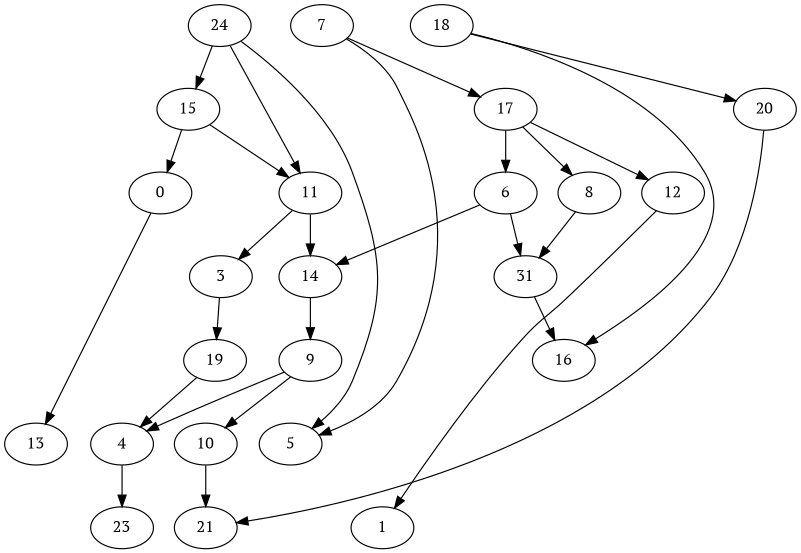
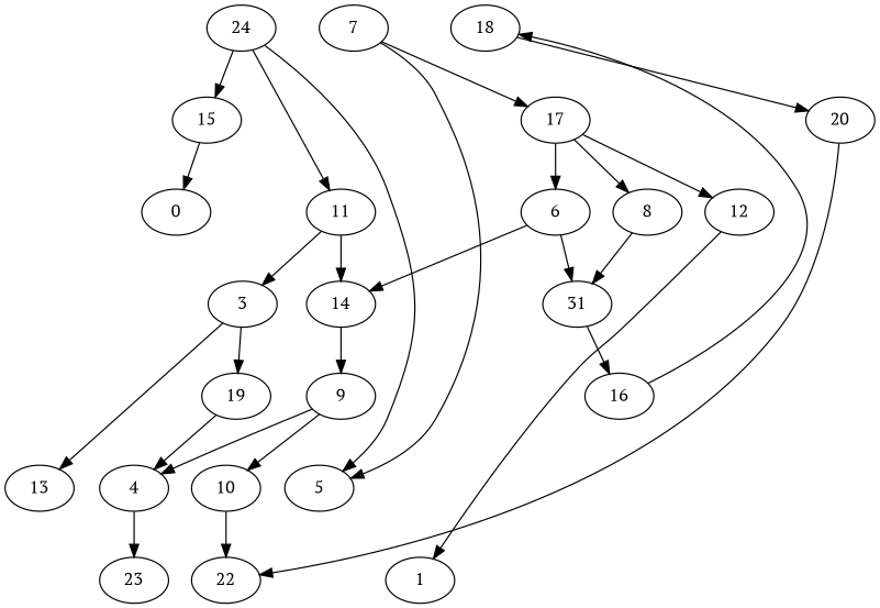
  digraph {
    fontname="PT Serif"
    node [fontname="PT Serif"]
    edge [fontname="PT Serif" weight=0]
    0
    13
    18
    20
-   22 [label=21]
+   22
    n6 [label=6]
    14
    n8 [label=31]
    9
    16
    4
    10
    23
    3
    19
    7
    5
    17
    8
    12
    1
    24
    15
    11
-   0 -> 13
+   3 -> 13
    18 -> 20
    20 -> 22
    n6 -> 14
    n6 -> n8
    14 -> 9 [weight=1]
    n8 -> 16
    9 -> 4
    9 -> 10
-   18 -> 16
+   16 -> 18
    4 -> 23
    10 -> 22 [weight=1]
    3 -> 19
    19 -> 4
    7 -> 5
    7 -> 17
    17 -> n6 [weight=1]
    17 -> 8
    17 -> 12
    8 -> n8
    12 -> 1
    24 -> 5
    24 -> 15
    24 -> 11
    15 -> 0
-   15 -> 11
    11 -> 14 [weight=1]
    11 -> 3
  }
